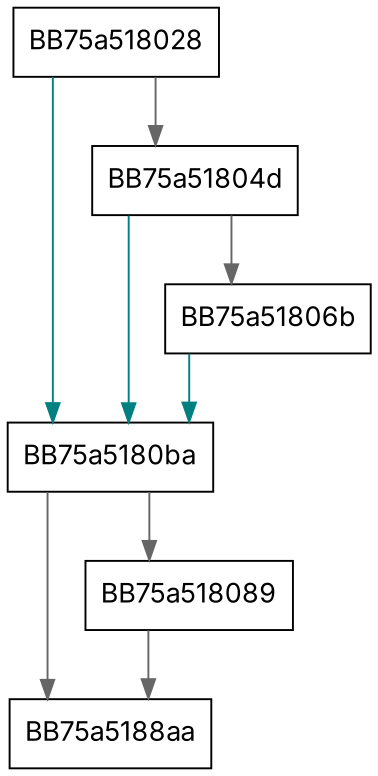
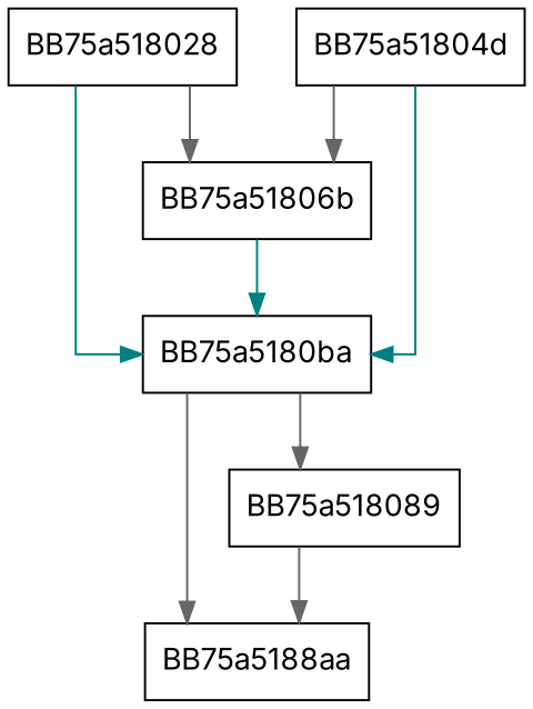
  digraph {
    fontname=Inter
    splines=ortho
    node [fontname=Inter shape=box]
    edge [color=gray40 fontname=Inter]
    BB75a518028
    BB75a5180ba
    BB75a51804d
    n4 [label=BB75a5188aa]
    BB75a518089
    BB75a51806b
    BB75a518028 -> BB75a5180ba [color=teal]
-   BB75a518028 -> BB75a51804d
+   BB75a518028 -> BB75a51806b
    BB75a5180ba -> n4
    BB75a5180ba -> BB75a518089
    BB75a51804d -> BB75a5180ba [color=teal]
    BB75a51804d -> BB75a51806b
    BB75a518089 -> n4
    BB75a51806b -> BB75a5180ba [color=teal]
  }
